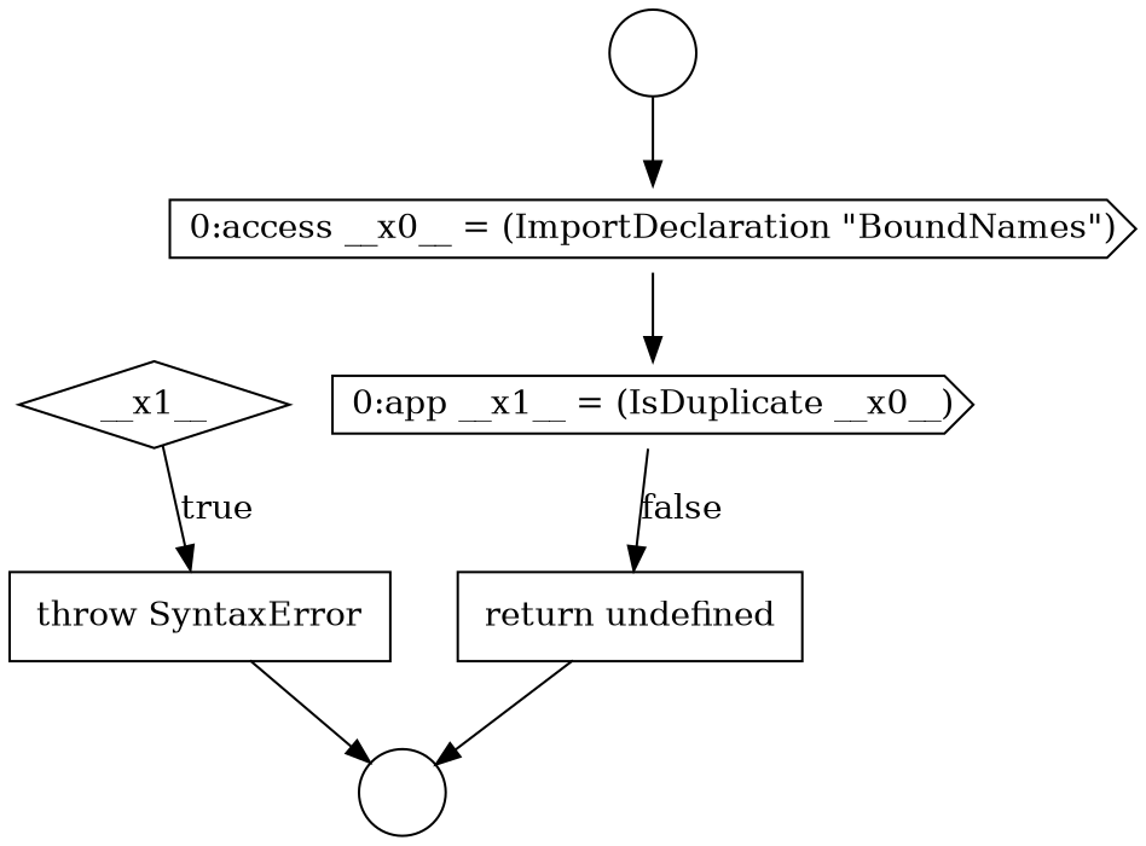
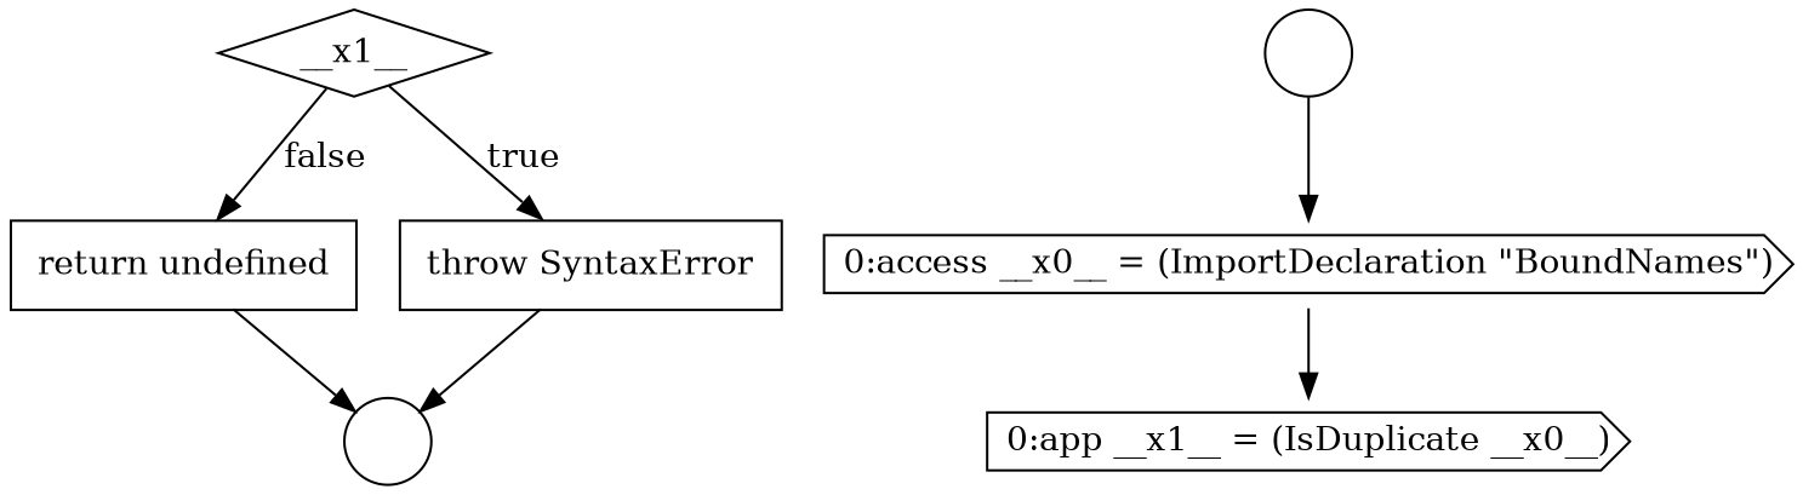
  digraph {
    node [color=black fillcolor=white shape=none style=filled]
    edge [color=black]
    n1 [label=<<font color="black">     <table border="0" cellborder="1" cellspacing="0" cellpadding="10">       <tr><td align="left">return undefined</td></tr>     </table>   </font>> margin=0]
    n2 [label=" " shape=circle]
    n3 [label=<<font color="black">__x1__</font>> shape=diamond]
    n4 [label=<<font color="black">     <table border="0" cellborder="1" cellspacing="0" cellpadding="10">       <tr><td align="left">throw SyntaxError</td></tr>     </table>   </font>> margin=0]
    n5 [label=<<font color="black">0:app __x1__ = (IsDuplicate __x0__)</font>> shape=cds]
    n6 [label=" " shape=circle]
    n7 [label=<<font color="black">0:access __x0__ = (ImportDeclaration &quot;BoundNames&quot;)</font>> shape=cds]
    n1 -> n2
-   n5 -> n1 [label=<<font color="black">false</font>>]
+   n3 -> n1 [label=<<font color="black">false</font>>]
    n3 -> n4 [label=<<font color="black">true</font>>]
    n4 -> n2
    n6 -> n7
    n7 -> n5
  }
